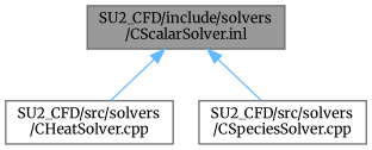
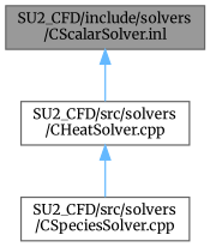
  digraph {
    fontname=Merriweather
    node [color=grey40 fillcolor=white fontname=Merriweather fontsize=10 shape=box style=filled]
    edge [color=steelblue1 dir=back fontname=Merriweather fontsize=10 labelfontname=Helvetica labelfontsize=10 style=solid]
    n1 [color=gray40 fillcolor=grey60 fontcolor=black height=0.2 label="SU2_CFD/include/solvers\l/CScalarSolver.inl" width=0.4]
    n2 [height=0.2 label="SU2_CFD/src/solvers\l/CHeatSolver.cpp" width=0.4]
    n3 [height=0.2 label="SU2_CFD/src/solvers\l/CSpeciesSolver.cpp" width=0.4]
    n1 -> n2
-   n1 -> n3
+   n2 -> n3
  }
